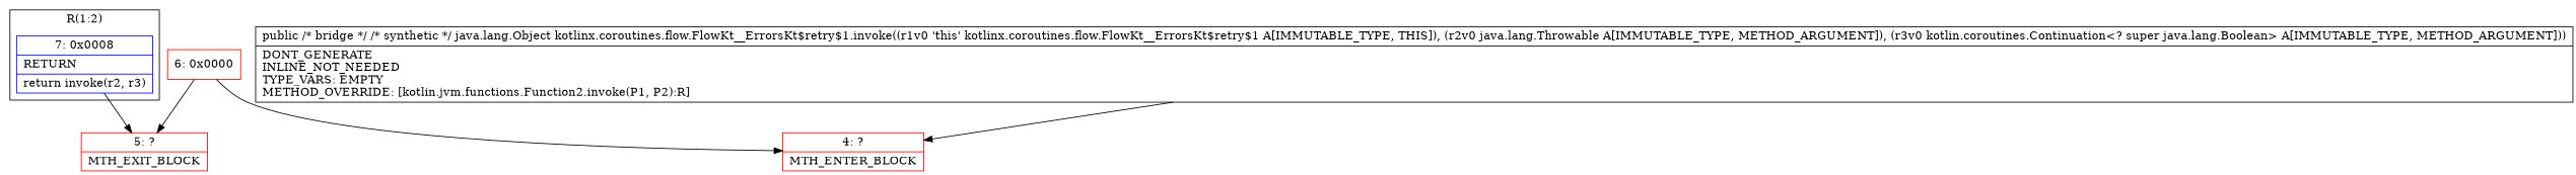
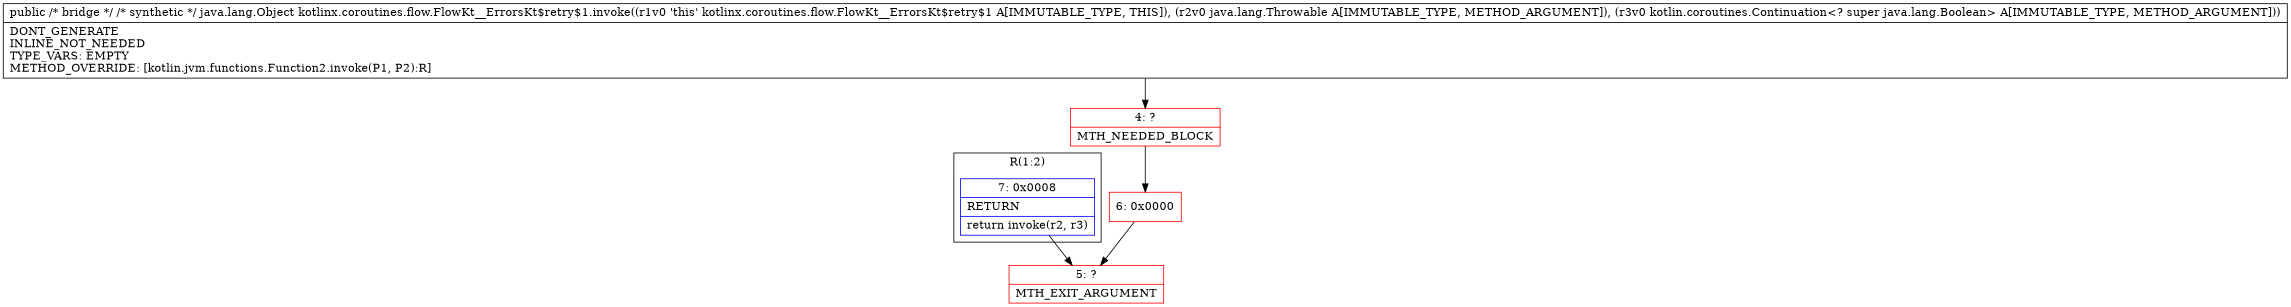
  digraph {
    node [color=red shape=record]
    n1 [color=blue label="{7\:\ 0x0008|RETURN\l|return invoke(r2, r3)\l}"]
-   n2 [label="{5\:\ ?|MTH_EXIT_BLOCK\l}"]
-   n3 [label="{4\:\ ?|MTH_ENTER_BLOCK\l}"]
+   n2 [label="{5\:\ ?|MTH_EXIT_ARGUMENT\l}"]
+   n3 [label="{4\:\ ?|MTH_NEEDED_BLOCK\l}"]
    n4 [label="{6\:\ 0x0000}"]
    n5 [label="{public \/* bridge *\/ \/* synthetic *\/ java.lang.Object kotlinx.coroutines.flow.FlowKt__ErrorsKt$retry$1.invoke((r1v0 'this' kotlinx.coroutines.flow.FlowKt__ErrorsKt$retry$1 A[IMMUTABLE_TYPE, THIS]), (r2v0 java.lang.Throwable A[IMMUTABLE_TYPE, METHOD_ARGUMENT]), (r3v0 kotlin.coroutines.Continuation\<? super java.lang.Boolean\> A[IMMUTABLE_TYPE, METHOD_ARGUMENT]))  | DONT_GENERATE\lINLINE_NOT_NEEDED\lTYPE_VARS: EMPTY\lMETHOD_OVERRIDE: [kotlin.jvm.functions.Function2.invoke(P1, P2):R]\l}" color=""]
    subgraph cluster_1 {
      label="R(1:2)"
      n1
    }
    n1 -> n2
-   n4 -> n3
+   n3 -> n4
    n4 -> n2
    n5 -> n3
  }
